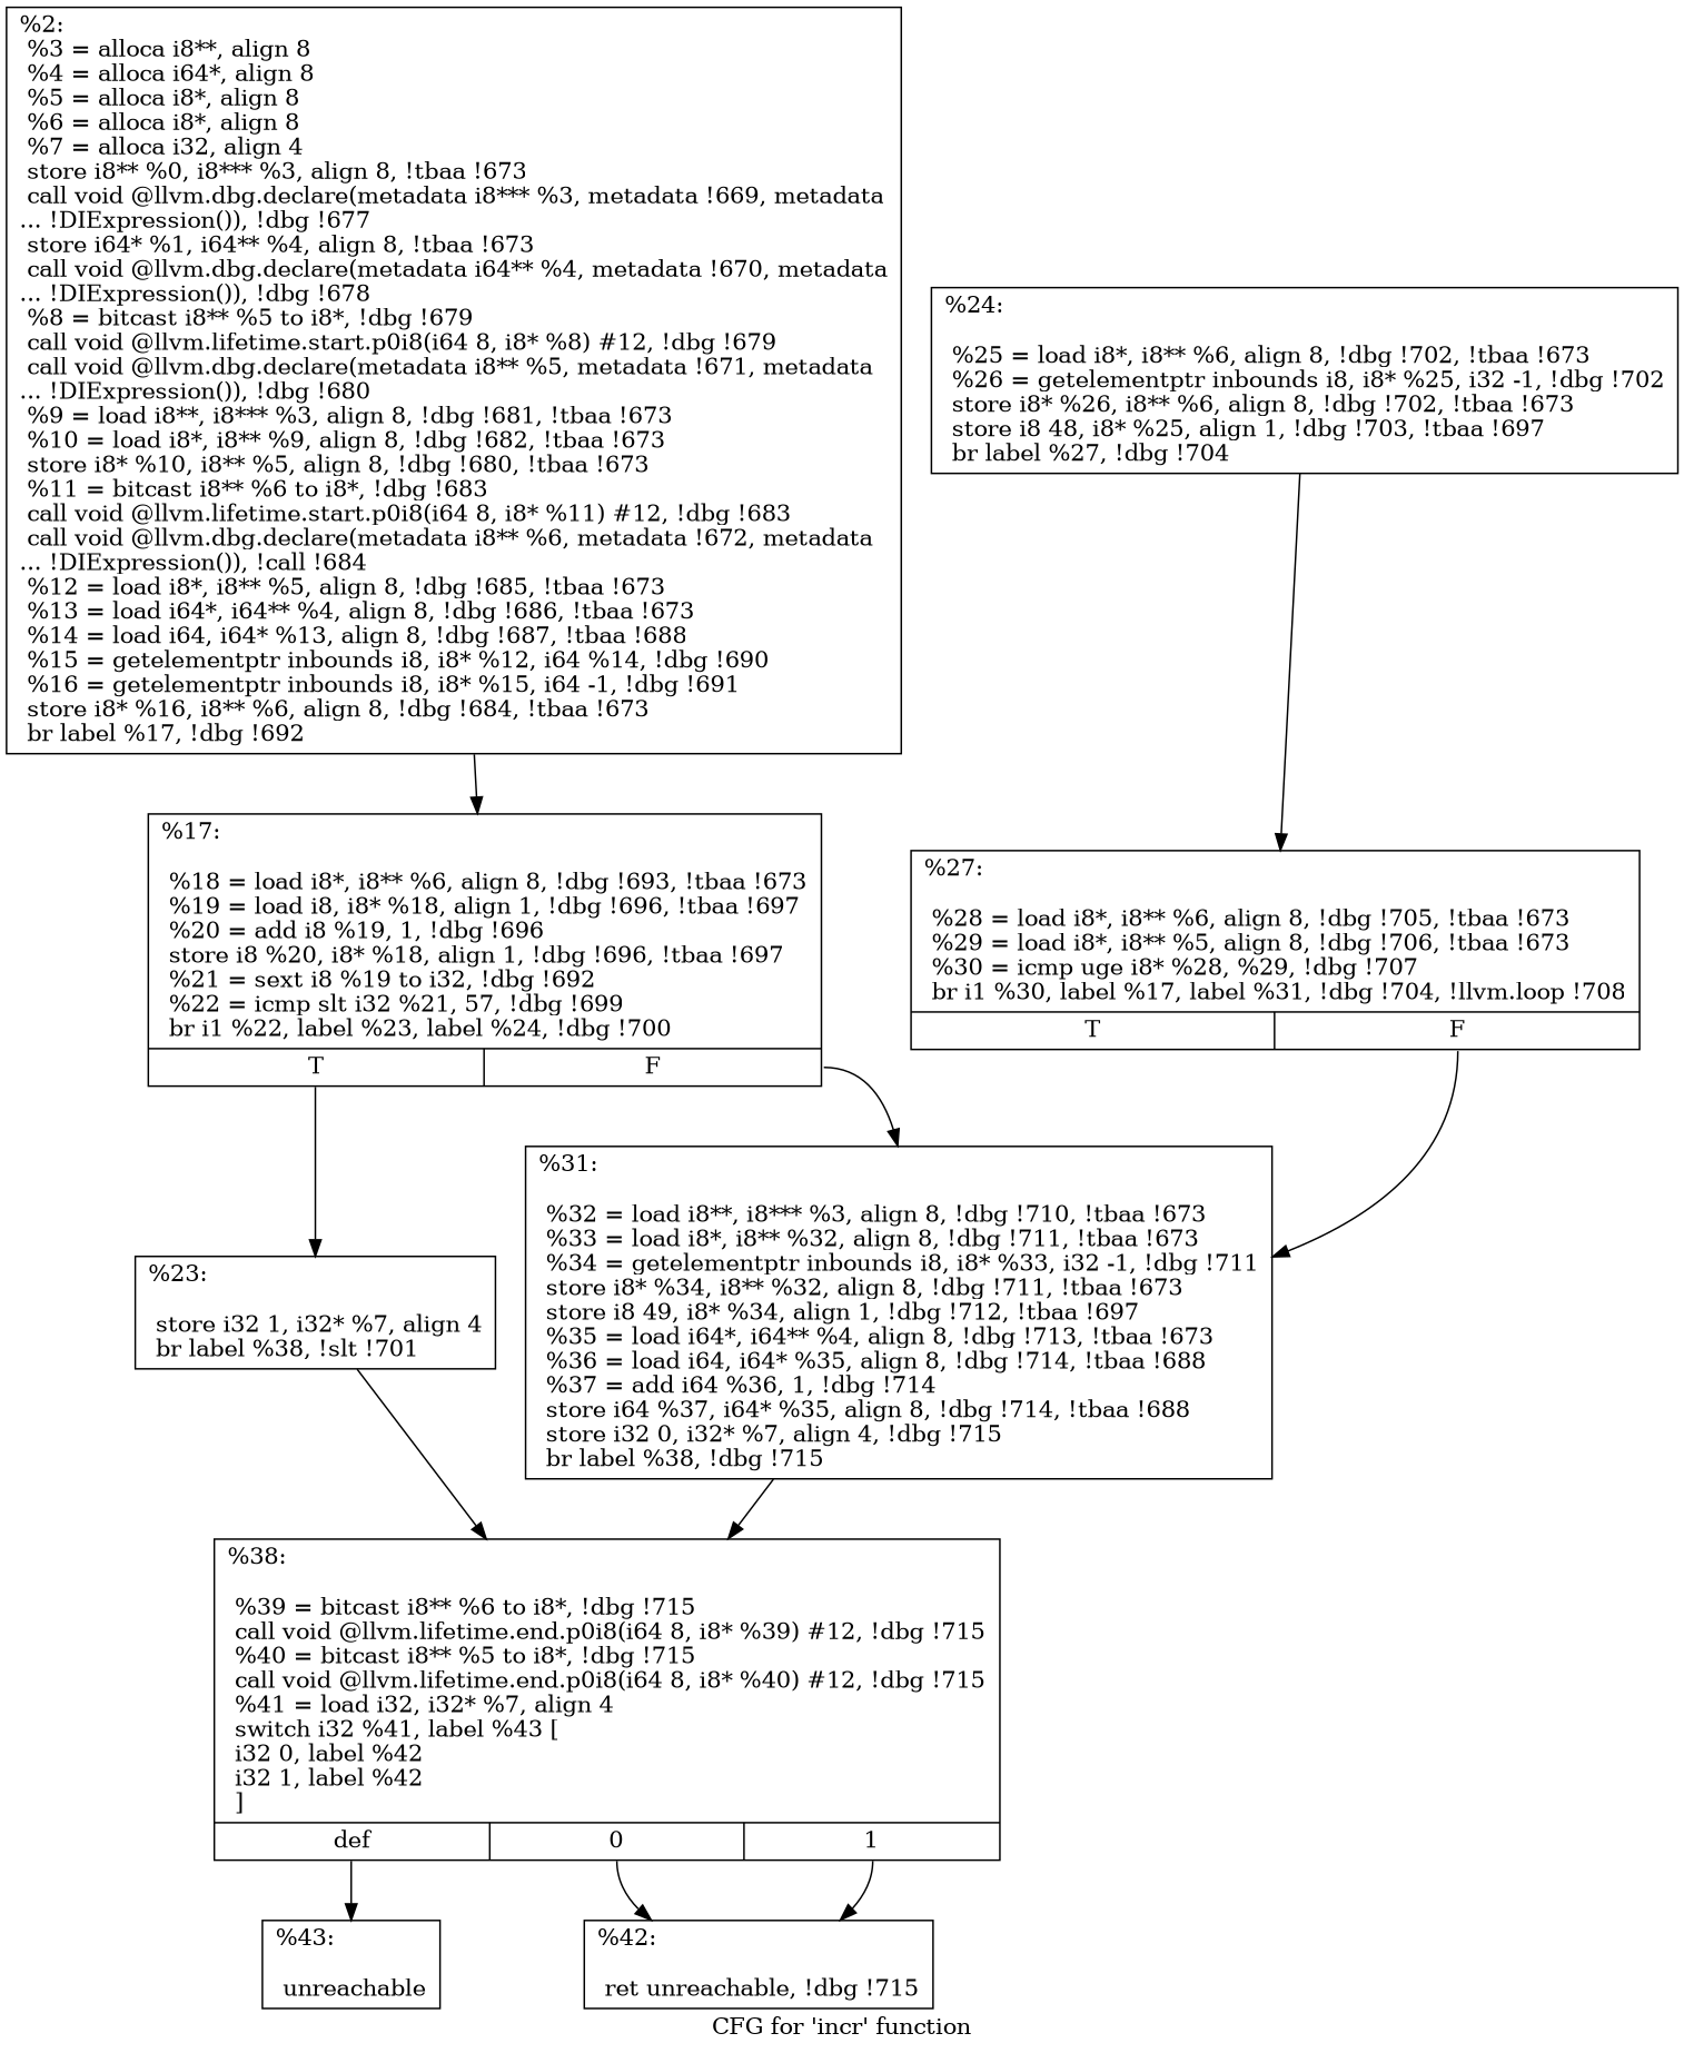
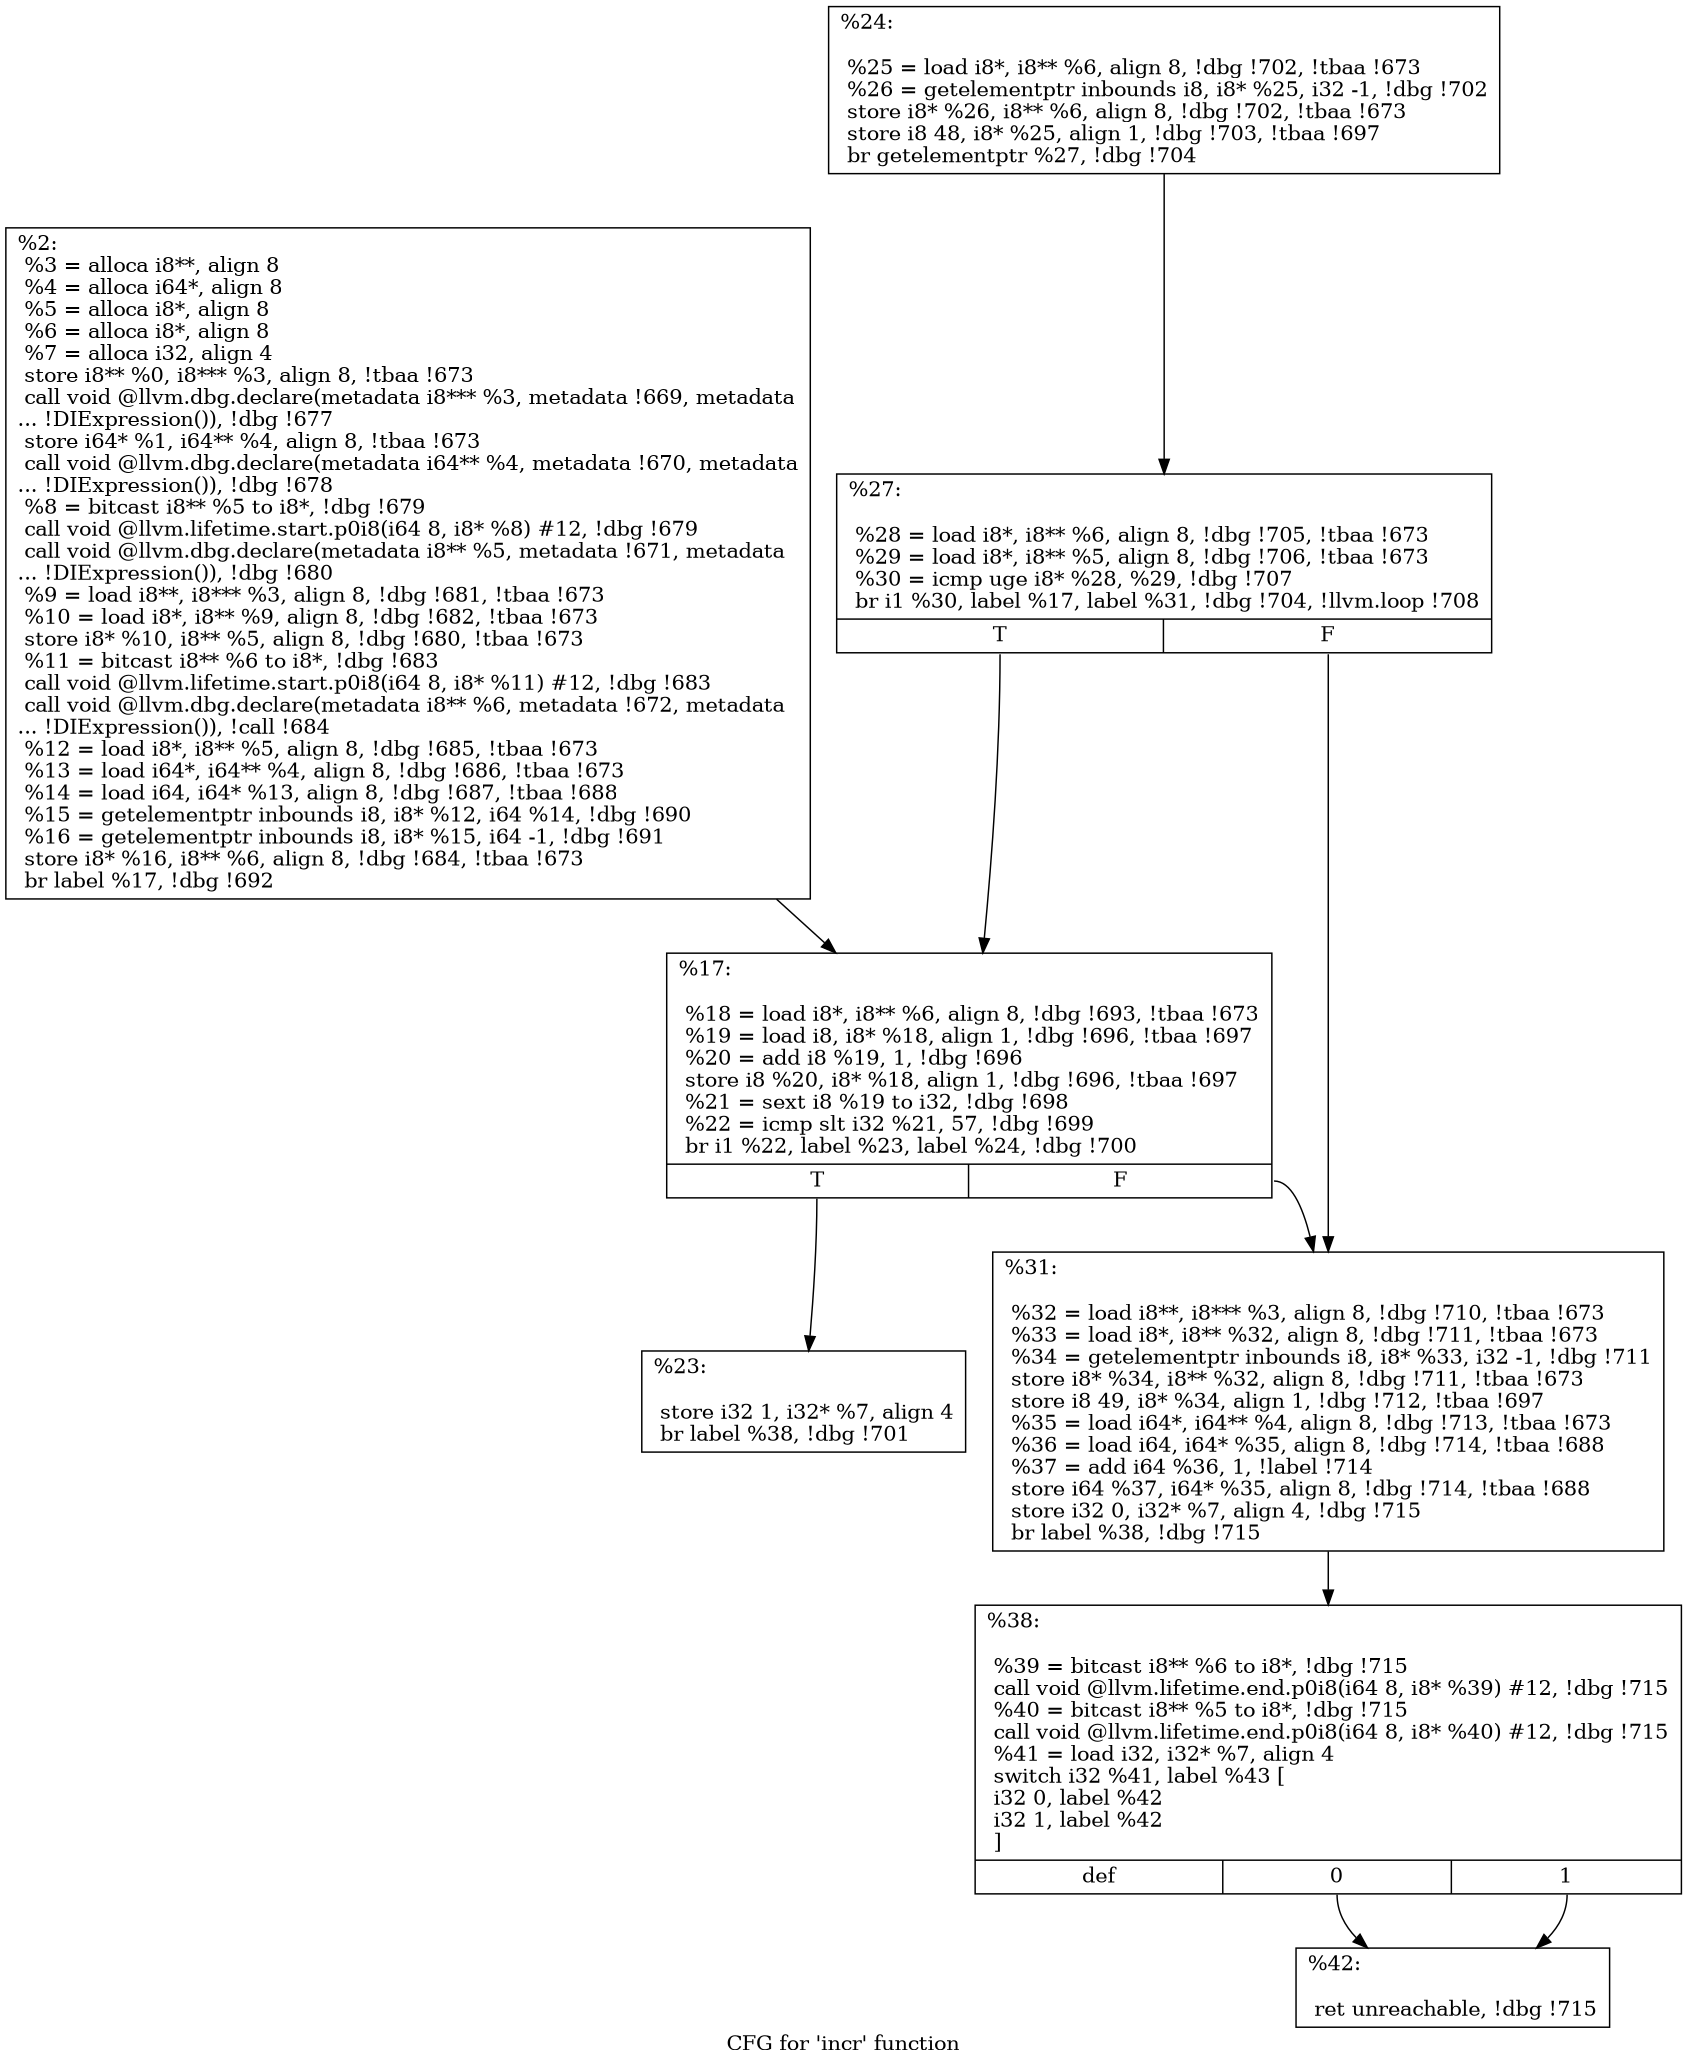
  digraph {
    label="CFG for 'incr' function"
    node [shape=record]
    n1 [label="{%2:\l  %3 = alloca i8**, align 8\l  %4 = alloca i64*, align 8\l  %5 = alloca i8*, align 8\l  %6 = alloca i8*, align 8\l  %7 = alloca i32, align 4\l  store i8** %0, i8*** %3, align 8, !tbaa !673\l  call void @llvm.dbg.declare(metadata i8*** %3, metadata !669, metadata\l... !DIExpression()), !dbg !677\l  store i64* %1, i64** %4, align 8, !tbaa !673\l  call void @llvm.dbg.declare(metadata i64** %4, metadata !670, metadata\l... !DIExpression()), !dbg !678\l  %8 = bitcast i8** %5 to i8*, !dbg !679\l  call void @llvm.lifetime.start.p0i8(i64 8, i8* %8) #12, !dbg !679\l  call void @llvm.dbg.declare(metadata i8** %5, metadata !671, metadata\l... !DIExpression()), !dbg !680\l  %9 = load i8**, i8*** %3, align 8, !dbg !681, !tbaa !673\l  %10 = load i8*, i8** %9, align 8, !dbg !682, !tbaa !673\l  store i8* %10, i8** %5, align 8, !dbg !680, !tbaa !673\l  %11 = bitcast i8** %6 to i8*, !dbg !683\l  call void @llvm.lifetime.start.p0i8(i64 8, i8* %11) #12, !dbg !683\l  call void @llvm.dbg.declare(metadata i8** %6, metadata !672, metadata\l... !DIExpression()), !call !684\l  %12 = load i8*, i8** %5, align 8, !dbg !685, !tbaa !673\l  %13 = load i64*, i64** %4, align 8, !dbg !686, !tbaa !673\l  %14 = load i64, i64* %13, align 8, !dbg !687, !tbaa !688\l  %15 = getelementptr inbounds i8, i8* %12, i64 %14, !dbg !690\l  %16 = getelementptr inbounds i8, i8* %15, i64 -1, !dbg !691\l  store i8* %16, i8** %6, align 8, !dbg !684, !tbaa !673\l  br label %17, !dbg !692\l}"]
-   n2 [label="{%17:\l\l  %18 = load i8*, i8** %6, align 8, !dbg !693, !tbaa !673\l  %19 = load i8, i8* %18, align 1, !dbg !696, !tbaa !697\l  %20 = add i8 %19, 1, !dbg !696\l  store i8 %20, i8* %18, align 1, !dbg !696, !tbaa !697\l  %21 = sext i8 %19 to i32, !dbg !692\l  %22 = icmp slt i32 %21, 57, !dbg !699\l  br i1 %22, label %23, label %24, !dbg !700\l|{<s0>T|<s1>F}}"]
-   n3 [label="{%23:\l\l  store i32 1, i32* %7, align 4\l  br label %38, !slt !701\l}"]
-   n4 [label="{%31:\l\l  %32 = load i8**, i8*** %3, align 8, !dbg !710, !tbaa !673\l  %33 = load i8*, i8** %32, align 8, !dbg !711, !tbaa !673\l  %34 = getelementptr inbounds i8, i8* %33, i32 -1, !dbg !711\l  store i8* %34, i8** %32, align 8, !dbg !711, !tbaa !673\l  store i8 49, i8* %34, align 1, !dbg !712, !tbaa !697\l  %35 = load i64*, i64** %4, align 8, !dbg !713, !tbaa !673\l  %36 = load i64, i64* %35, align 8, !dbg !714, !tbaa !688\l  %37 = add i64 %36, 1, !dbg !714\l  store i64 %37, i64* %35, align 8, !dbg !714, !tbaa !688\l  store i32 0, i32* %7, align 4, !dbg !715\l  br label %38, !dbg !715\l}"]
+   n2 [label="{%17:\l\l  %18 = load i8*, i8** %6, align 8, !dbg !693, !tbaa !673\l  %19 = load i8, i8* %18, align 1, !dbg !696, !tbaa !697\l  %20 = add i8 %19, 1, !dbg !696\l  store i8 %20, i8* %18, align 1, !dbg !696, !tbaa !697\l  %21 = sext i8 %19 to i32, !dbg !698\l  %22 = icmp slt i32 %21, 57, !dbg !699\l  br i1 %22, label %23, label %24, !dbg !700\l|{<s0>T|<s1>F}}"]
+   n3 [label="{%23:\l\l  store i32 1, i32* %7, align 4\l  br label %38, !dbg !701\l}"]
+   n4 [label="{%31:\l\l  %32 = load i8**, i8*** %3, align 8, !dbg !710, !tbaa !673\l  %33 = load i8*, i8** %32, align 8, !dbg !711, !tbaa !673\l  %34 = getelementptr inbounds i8, i8* %33, i32 -1, !dbg !711\l  store i8* %34, i8** %32, align 8, !dbg !711, !tbaa !673\l  store i8 49, i8* %34, align 1, !dbg !712, !tbaa !697\l  %35 = load i64*, i64** %4, align 8, !dbg !713, !tbaa !673\l  %36 = load i64, i64* %35, align 8, !dbg !714, !tbaa !688\l  %37 = add i64 %36, 1, !label !714\l  store i64 %37, i64* %35, align 8, !dbg !714, !tbaa !688\l  store i32 0, i32* %7, align 4, !dbg !715\l  br label %38, !dbg !715\l}"]
    n5 [label="{%38:\l\l  %39 = bitcast i8** %6 to i8*, !dbg !715\l  call void @llvm.lifetime.end.p0i8(i64 8, i8* %39) #12, !dbg !715\l  %40 = bitcast i8** %5 to i8*, !dbg !715\l  call void @llvm.lifetime.end.p0i8(i64 8, i8* %40) #12, !dbg !715\l  %41 = load i32, i32* %7, align 4\l  switch i32 %41, label %43 [\l    i32 0, label %42\l    i32 1, label %42\l  ]\l|{<s0>def|<s1>0|<s2>1}}"]
-   n6 [label="{%24:\l\l  %25 = load i8*, i8** %6, align 8, !dbg !702, !tbaa !673\l  %26 = getelementptr inbounds i8, i8* %25, i32 -1, !dbg !702\l  store i8* %26, i8** %6, align 8, !dbg !702, !tbaa !673\l  store i8 48, i8* %25, align 1, !dbg !703, !tbaa !697\l  br label %27, !dbg !704\l}"]
+   n6 [label="{%24:\l\l  %25 = load i8*, i8** %6, align 8, !dbg !702, !tbaa !673\l  %26 = getelementptr inbounds i8, i8* %25, i32 -1, !dbg !702\l  store i8* %26, i8** %6, align 8, !dbg !702, !tbaa !673\l  store i8 48, i8* %25, align 1, !dbg !703, !tbaa !697\l  br getelementptr %27, !dbg !704\l}"]
    n7 [label="{%27:\l\l  %28 = load i8*, i8** %6, align 8, !dbg !705, !tbaa !673\l  %29 = load i8*, i8** %5, align 8, !dbg !706, !tbaa !673\l  %30 = icmp uge i8* %28, %29, !dbg !707\l  br i1 %30, label %17, label %31, !dbg !704, !llvm.loop !708\l|{<s0>T|<s1>F}}"]
-   n8 [label="{%43:\l\l  unreachable\l}"]
    n9 [label="{%42:\l\l  ret unreachable, !dbg !715\l}"]
    n1 -> n2
    n2 -> n3 [tailport=s0]
    n2 -> n4 [tailport=s1]
-   n3 -> n5
    n4 -> n5
-   n5 -> n8 [tailport=s0]
    n5 -> n9 [tailport=s1]
    n5 -> n9 [tailport=s2]
    n6 -> n7
+   n7 -> n2 [tailport=s0]
    n7 -> n4 [tailport=s1]
  }
